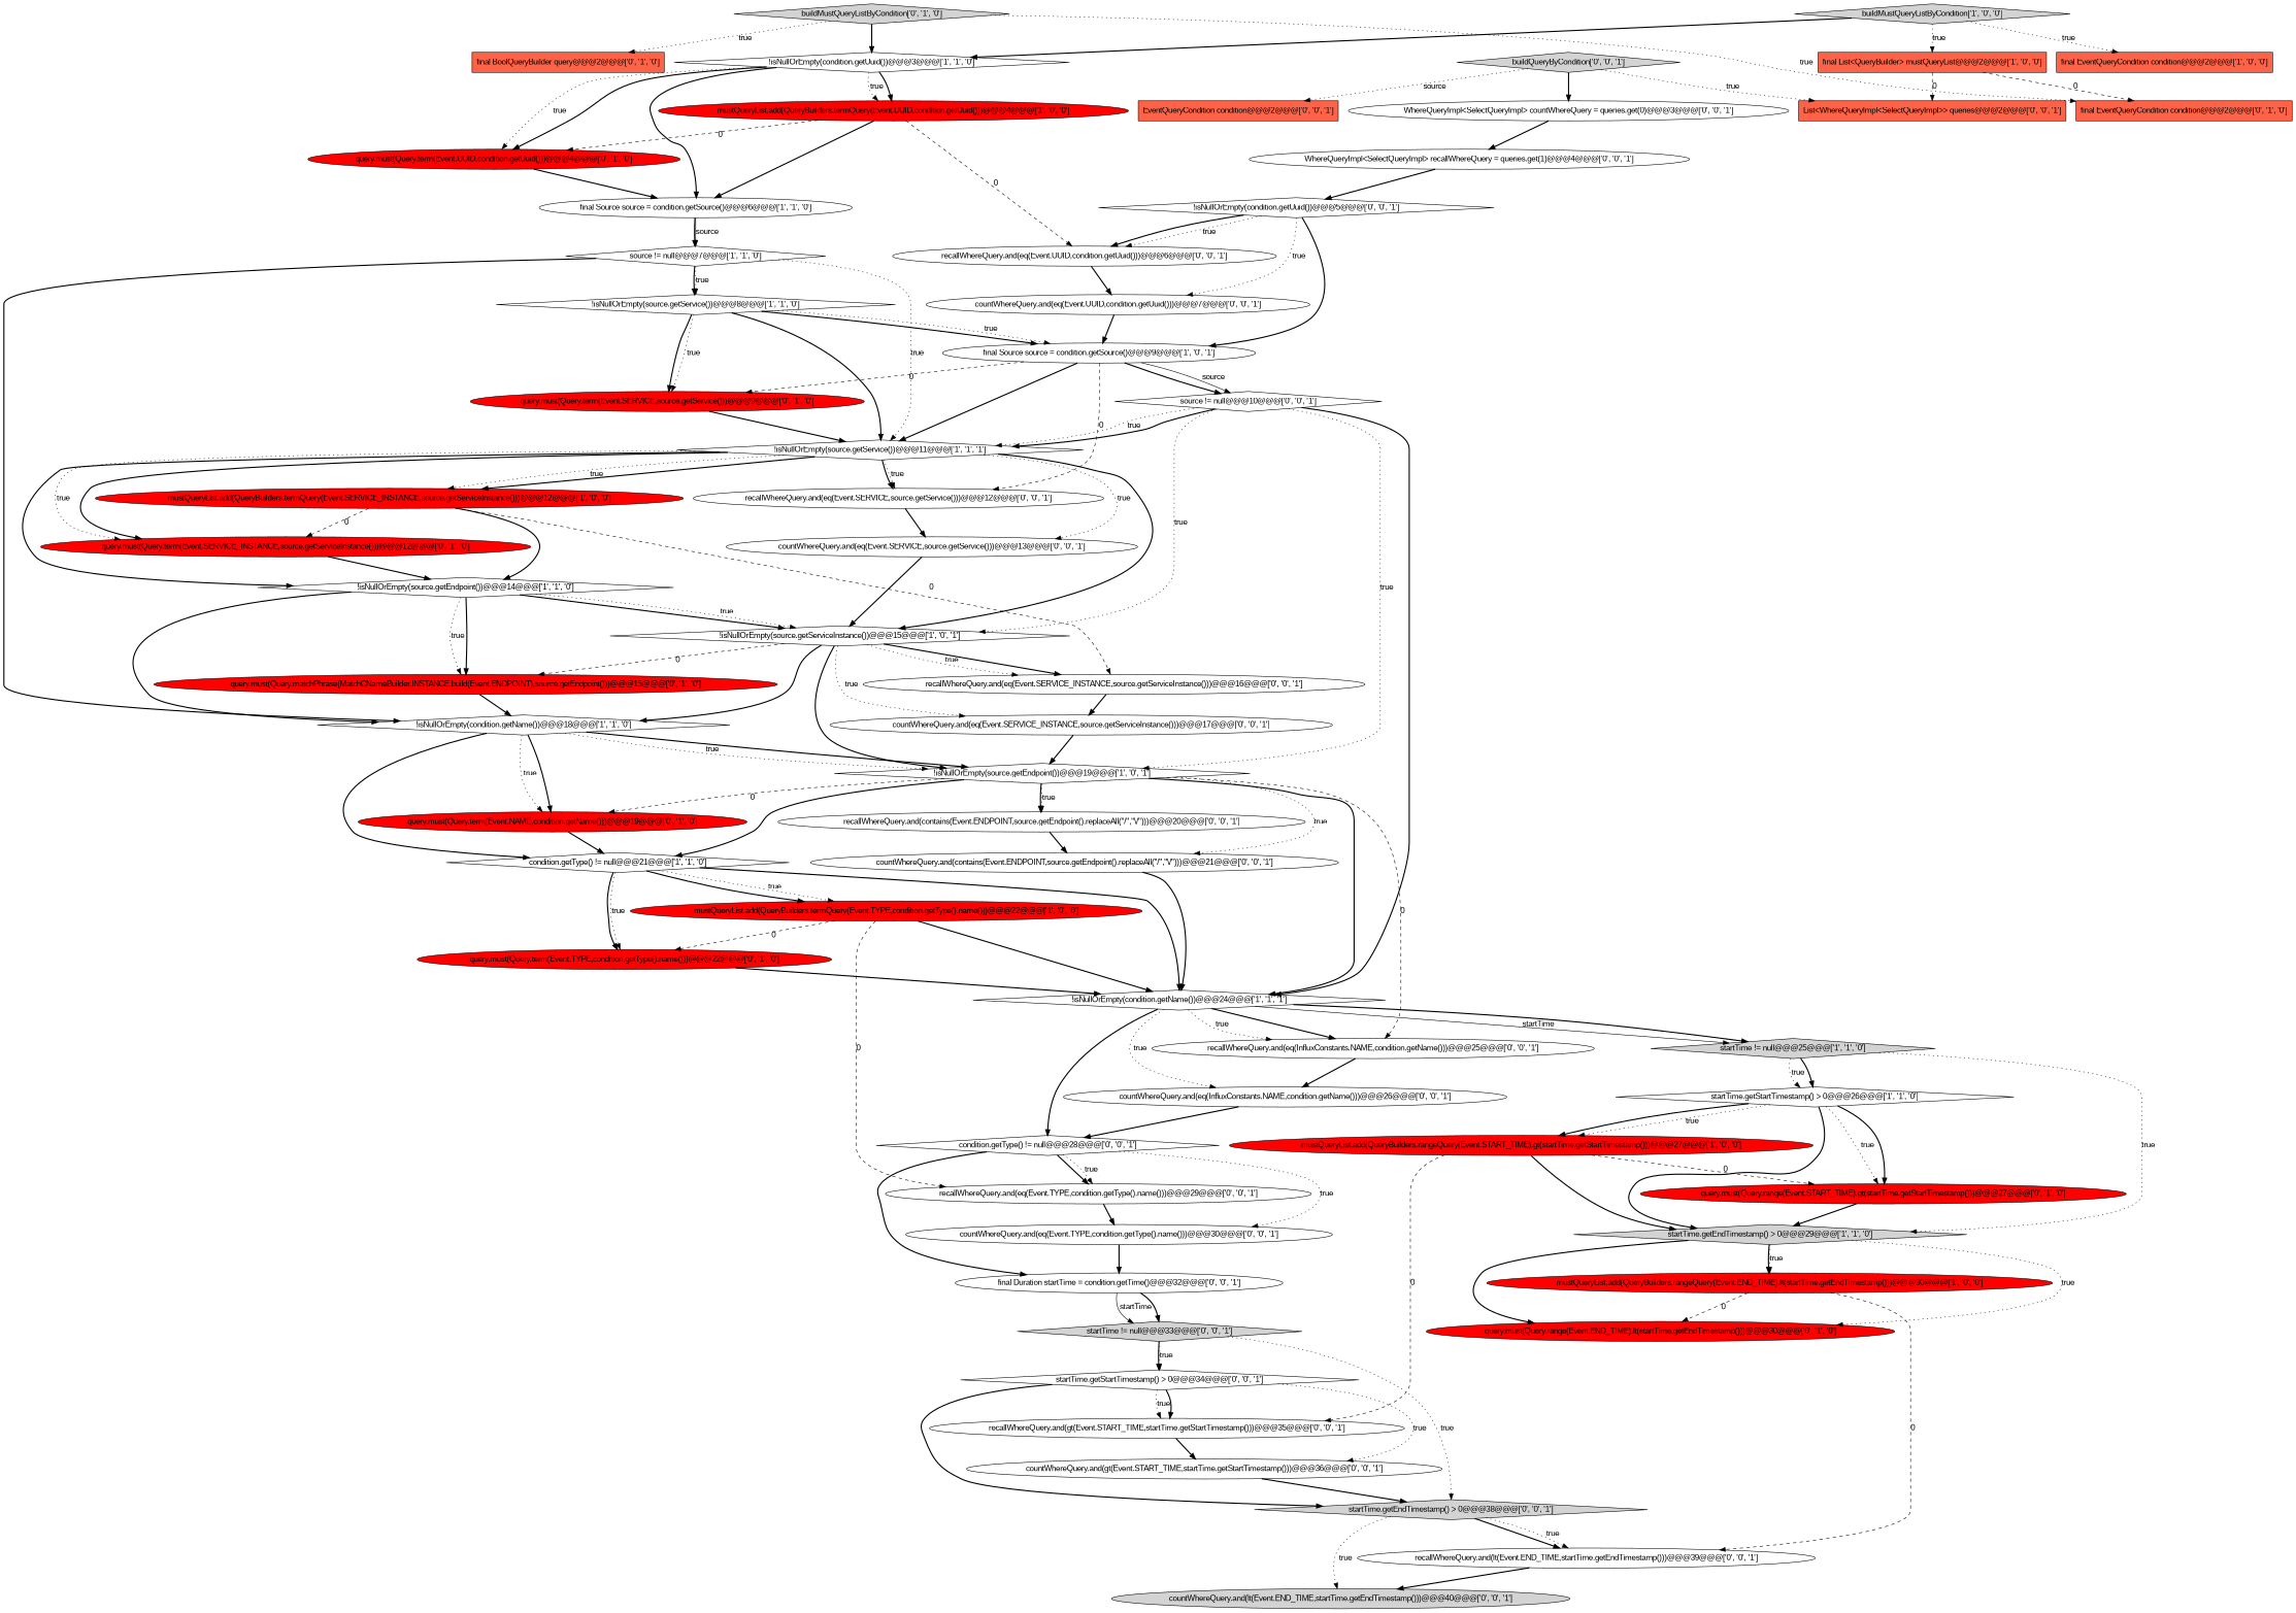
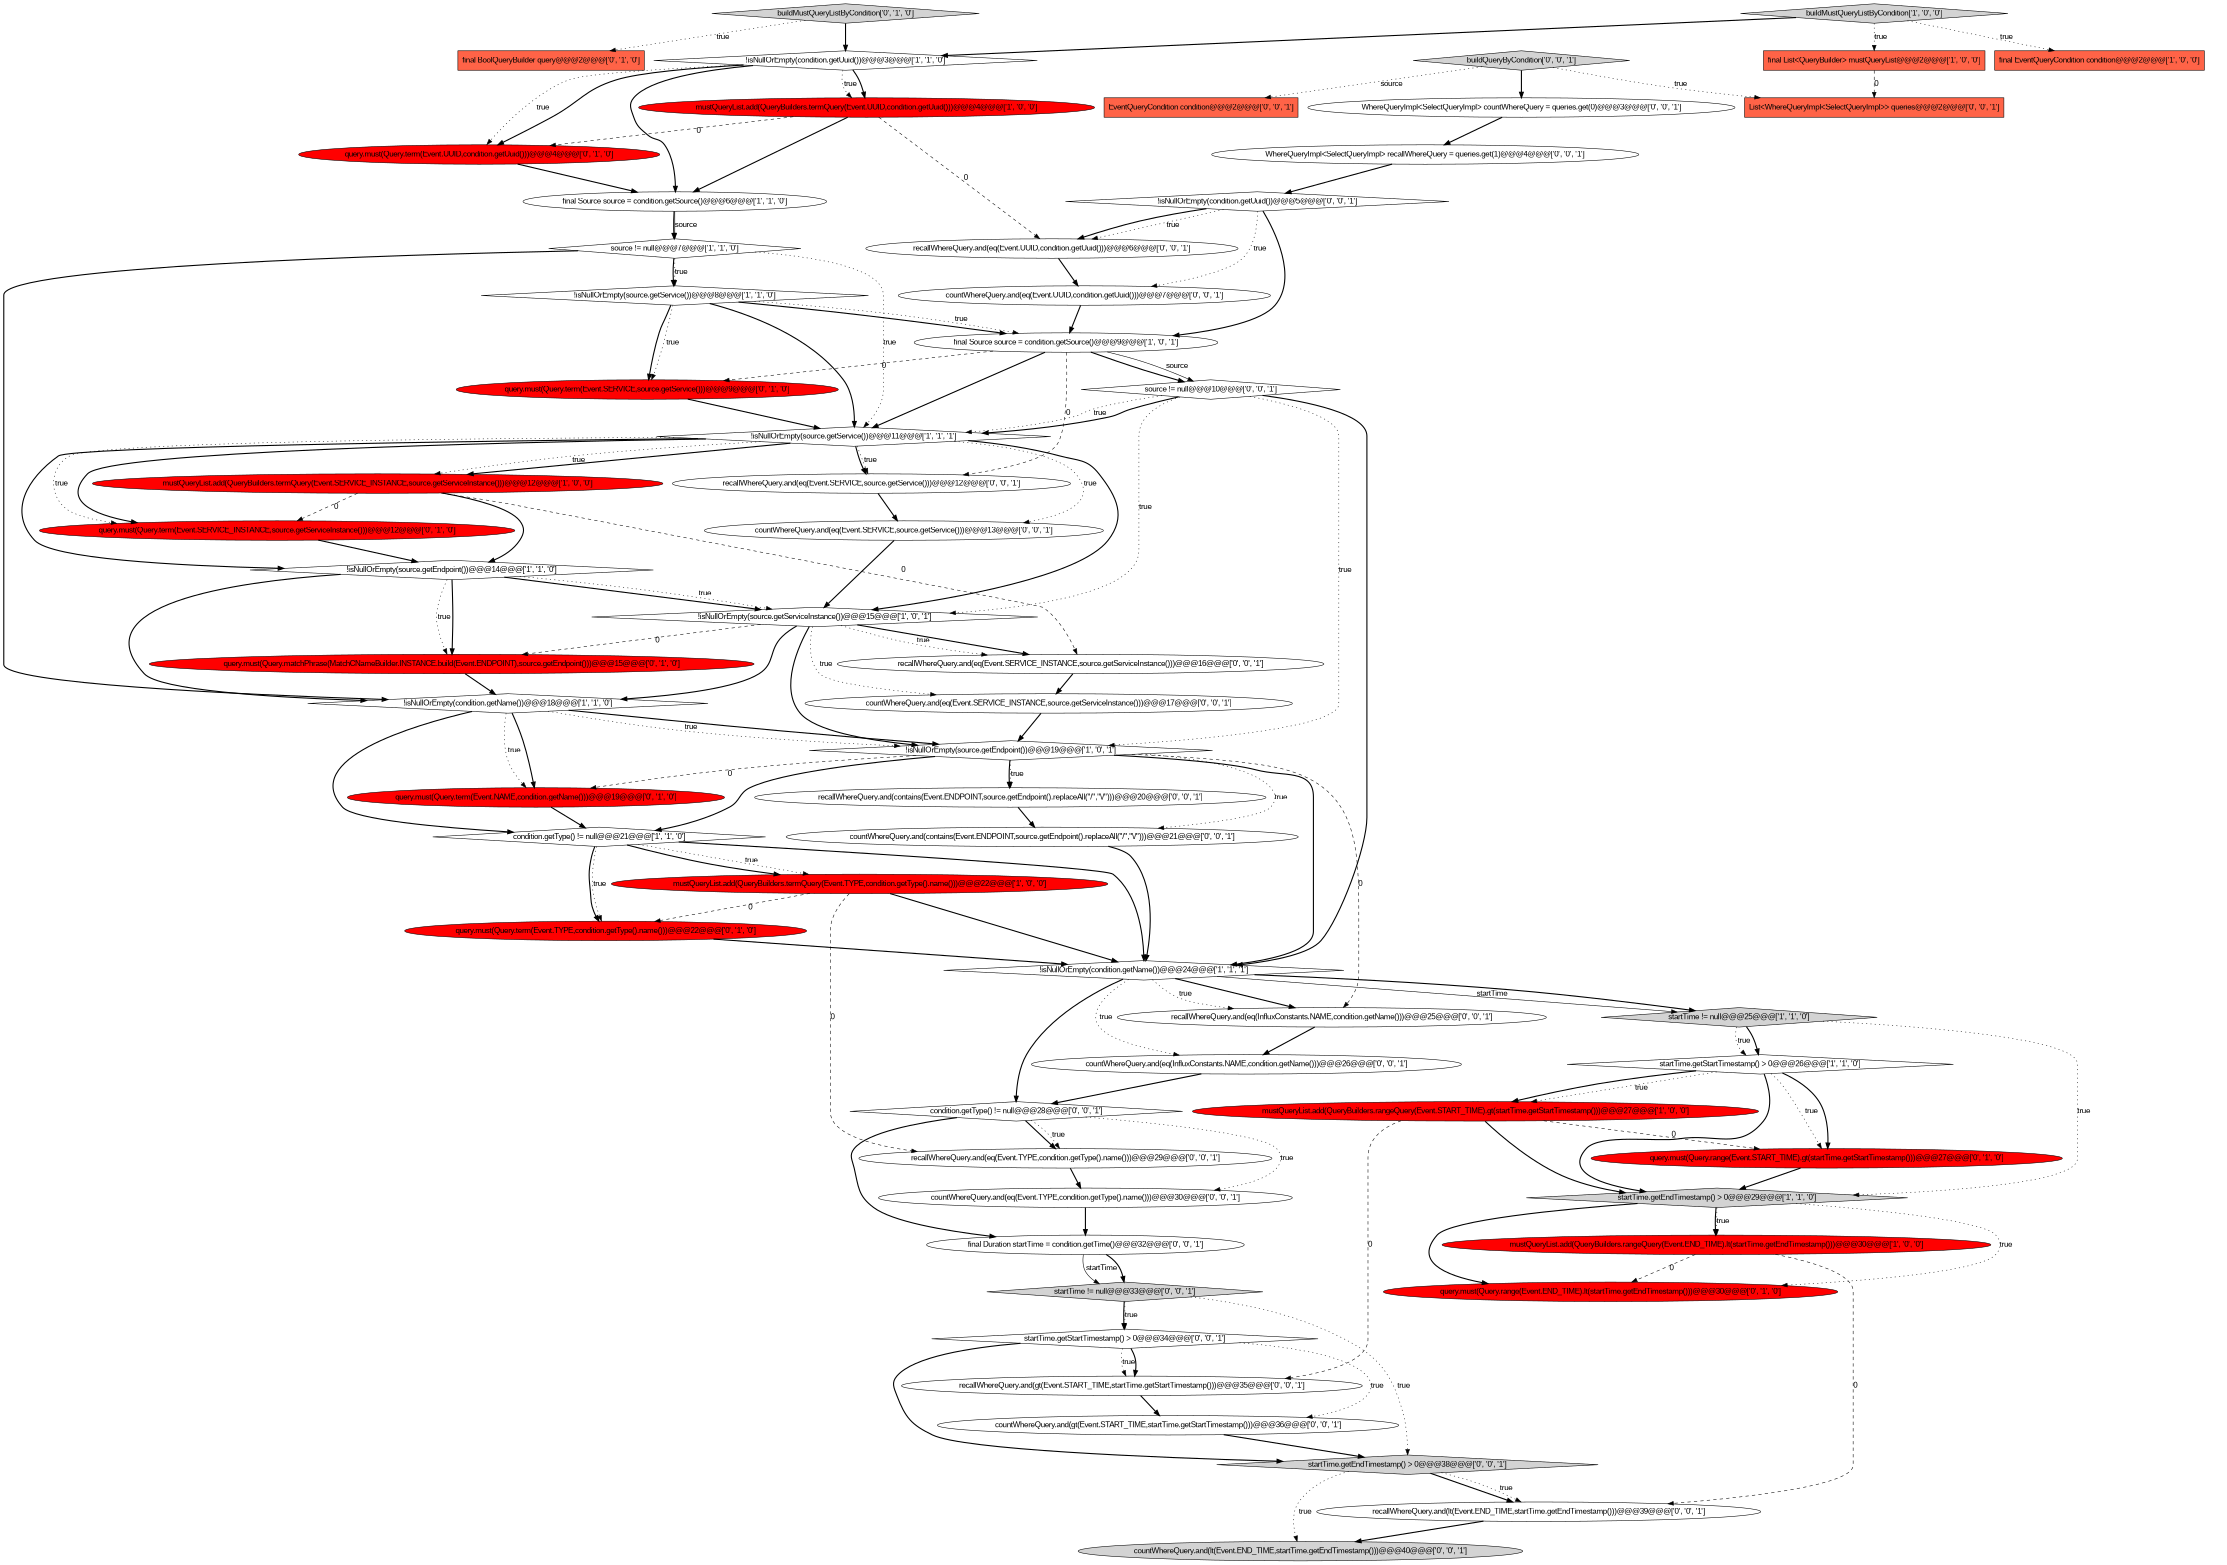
  digraph {
    fontname="Liberation Sans"
    node [fillcolor=white fontname="Liberation Sans" shape=ellipse style=filled]
    edge [fontname="Liberation Sans" style=bold]
-   n1 [fillcolor=tomato label="final EventQueryCondition condition@@@2@@@['0', '1', '0']" shape=box]
    n2 [label="!isNullOrEmpty(condition.getName())@@@18@@@['1', '1', '0']" shape=diamond]
    n3 [label="condition.getType() != null@@@21@@@['1', '1', '0']" shape=diamond]
    n4 [fillcolor=red label="query.must(Query.term(Event.NAME,condition.getName()))@@@19@@@['0', '1', '0']"]
    n5 [label="!isNullOrEmpty(source.getEndpoint())@@@19@@@['1', '0', '1']" shape=diamond]
    n6 [label="!isNullOrEmpty(condition.getName())@@@24@@@['1', '1', '1']" shape=diamond]
    n7 [fillcolor=red label="mustQueryList.add(QueryBuilders.termQuery(Event.TYPE,condition.getType().name()))@@@22@@@['1', '0', '0']"]
    n8 [fillcolor=red label="query.must(Query.term(Event.TYPE,condition.getType().name()))@@@22@@@['0', '1', '0']"]
    n9 [label="recallWhereQuery.and(eq(InfluxConstants.NAME,condition.getName()))@@@25@@@['0', '0', '1']"]
    n10 [label="countWhereQuery.and(contains(Event.ENDPOINT,source.getEndpoint().replaceAll(\"/\",\"\\/\")))@@@21@@@['0', '0', '1']"]
    n11 [label="recallWhereQuery.and(contains(Event.ENDPOINT,source.getEndpoint().replaceAll(\"/\",\"\\/\")))@@@20@@@['0', '0', '1']"]
    n12 [fillcolor=red label="mustQueryList.add(QueryBuilders.termQuery(Event.UUID,condition.getUuid()))@@@4@@@['1', '0', '0']"]
    n13 [label="final Source source = condition.getSource()@@@6@@@['1', '1', '0']"]
    n14 [fillcolor=red label="query.must(Query.term(Event.UUID,condition.getUuid()))@@@4@@@['0', '1', '0']"]
    n15 [label="recallWhereQuery.and(eq(Event.UUID,condition.getUuid()))@@@6@@@['0', '0', '1']"]
    n16 [label="source != null@@@7@@@['1', '1', '0']" shape=diamond]
    n17 [label="countWhereQuery.and(eq(Event.UUID,condition.getUuid()))@@@7@@@['0', '0', '1']"]
    n18 [label="final Source source = condition.getSource()@@@9@@@['1', '0', '1']"]
    n19 [fillcolor=red label="query.must(Query.term(Event.SERVICE,source.getService()))@@@9@@@['0', '1', '0']"]
    n20 [label="!isNullOrEmpty(source.getService())@@@11@@@['1', '1', '1']" shape=diamond]
    n21 [label="recallWhereQuery.and(eq(Event.SERVICE,source.getService()))@@@12@@@['0', '0', '1']"]
    n22 [label="source != null@@@10@@@['0', '0', '1']" shape=diamond]
    n23 [fillcolor=red label="query.must(Query.term(Event.SERVICE_INSTANCE,source.getServiceInstance()))@@@12@@@['0', '1', '0']"]
    n24 [label="!isNullOrEmpty(source.getEndpoint())@@@14@@@['1', '1', '0']" shape=diamond]
    n25 [label="countWhereQuery.and(eq(Event.SERVICE,source.getService()))@@@13@@@['0', '0', '1']"]
    n26 [label="!isNullOrEmpty(source.getServiceInstance())@@@15@@@['1', '0', '1']" shape=diamond]
    n27 [fillcolor=red label="mustQueryList.add(QueryBuilders.termQuery(Event.SERVICE_INSTANCE,source.getServiceInstance()))@@@12@@@['1', '0', '0']"]
    n28 [label="recallWhereQuery.and(gt(Event.START_TIME,startTime.getStartTimestamp()))@@@35@@@['0', '0', '1']"]
    n29 [label="countWhereQuery.and(gt(Event.START_TIME,startTime.getStartTimestamp()))@@@36@@@['0', '0', '1']"]
    n30 [fillcolor=lightgray label="startTime.getEndTimestamp() > 0@@@38@@@['0', '0', '1']" shape=diamond]
    n31 [label="countWhereQuery.and(eq(InfluxConstants.NAME,condition.getName()))@@@26@@@['0', '0', '1']"]
    n32 [label="condition.getType() != null@@@28@@@['0', '0', '1']" shape=diamond]
    n33 [fillcolor=lightgray label="startTime != null@@@25@@@['1', '1', '0']" shape=diamond]
    n34 [label="recallWhereQuery.and(eq(Event.TYPE,condition.getType().name()))@@@29@@@['0', '0', '1']"]
    n35 [label="final Duration startTime = condition.getTime()@@@32@@@['0', '0', '1']"]
    n36 [label="countWhereQuery.and(eq(Event.TYPE,condition.getType().name()))@@@30@@@['0', '0', '1']"]
    n37 [label="startTime.getStartTimestamp() > 0@@@26@@@['1', '1', '0']" shape=diamond]
    n38 [fillcolor=lightgray label="startTime.getEndTimestamp() > 0@@@29@@@['1', '1', '0']" shape=diamond]
    n39 [label="!isNullOrEmpty(source.getService())@@@8@@@['1', '1', '0']" shape=diamond]
    n40 [fillcolor=red label="query.must(Query.matchPhrase(MatchCNameBuilder.INSTANCE.build(Event.ENDPOINT),source.getEndpoint()))@@@15@@@['0', '1', '0']"]
    n41 [label="!isNullOrEmpty(condition.getUuid())@@@5@@@['0', '0', '1']" shape=diamond]
    n42 [label="!isNullOrEmpty(condition.getUuid())@@@3@@@['1', '1', '0']" shape=diamond]
    n43 [label="recallWhereQuery.and(lt(Event.END_TIME,startTime.getEndTimestamp()))@@@39@@@['0', '0', '1']"]
    n44 [fillcolor=lightgray label="countWhereQuery.and(lt(Event.END_TIME,startTime.getEndTimestamp()))@@@40@@@['0', '0', '1']"]
    n45 [label="recallWhereQuery.and(eq(Event.SERVICE_INSTANCE,source.getServiceInstance()))@@@16@@@['0', '0', '1']"]
    n46 [label="countWhereQuery.and(eq(Event.SERVICE_INSTANCE,source.getServiceInstance()))@@@17@@@['0', '0', '1']"]
    n47 [fillcolor=lightgray label="buildQueryByCondition['0', '0', '1']" shape=diamond]
    n48 [fillcolor=tomato label="List<WhereQueryImpl<SelectQueryImpl>> queries@@@2@@@['0', '0', '1']" shape=box]
    n49 [fillcolor=tomato label="EventQueryCondition condition@@@2@@@['0', '0', '1']" shape=box]
    n50 [label="WhereQueryImpl<SelectQueryImpl> countWhereQuery = queries.get(0)@@@3@@@['0', '0', '1']"]
    n51 [label="WhereQueryImpl<SelectQueryImpl> recallWhereQuery = queries.get(1)@@@4@@@['0', '0', '1']"]
    n52 [fillcolor=lightgray label="startTime != null@@@33@@@['0', '0', '1']" shape=diamond]
    n53 [label="startTime.getStartTimestamp() > 0@@@34@@@['0', '0', '1']" shape=diamond]
    n54 [fillcolor=red label="mustQueryList.add(QueryBuilders.rangeQuery(Event.END_TIME).lt(startTime.getEndTimestamp()))@@@30@@@['1', '0', '0']"]
    n55 [fillcolor=red label="query.must(Query.range(Event.END_TIME).lt(startTime.getEndTimestamp()))@@@30@@@['0', '1', '0']"]
    n56 [fillcolor=tomato label="final List<QueryBuilder> mustQueryList@@@2@@@['1', '0', '0']" shape=box]
    n57 [fillcolor=tomato label="final BoolQueryBuilder query@@@2@@@['0', '1', '0']" shape=box]
    n58 [fillcolor=red label="query.must(Query.range(Event.START_TIME).gt(startTime.getStartTimestamp()))@@@27@@@['0', '1', '0']"]
    n59 [fillcolor=red label="mustQueryList.add(QueryBuilders.rangeQuery(Event.START_TIME).gt(startTime.getStartTimestamp()))@@@27@@@['1', '0', '0']"]
    n60 [fillcolor=lightgray label="buildMustQueryListByCondition['0', '1', '0']" shape=diamond]
    n61 [fillcolor=lightgray label="buildMustQueryListByCondition['1', '0', '0']" shape=diamond]
    n62 [fillcolor=tomato label="final EventQueryCondition condition@@@2@@@['1', '0', '0']" shape=box]
    n2 -> n3
    n2 -> n4
    n2 -> n4 [label=true style=dotted]
    n2 -> n5
    n2 -> n5 [label=true style=dotted]
    n3 -> n6
    n3 -> n7 [label=true style=dotted]
    n3 -> n7
    n3 -> n8 [label=true style=dotted]
    n3 -> n8
    n4 -> n3
    n5 -> n3
    n5 -> n4 [label=0 style=dashed]
    n5 -> n6
    n5 -> n9 [label=0 style=dashed]
    n5 -> n10 [label=true style=dotted]
    n5 -> n11 [label=true style=dotted]
    n5 -> n11
    n6 -> n9 [label=true style=dotted]
    n6 -> n9
    n6 -> n31 [label=true style=dotted]
    n6 -> n32
    n6 -> n33 [label=startTime style=solid]
    n6 -> n33
    n7 -> n6
    n7 -> n8 [label=0 style=dashed]
    n7 -> n34 [label=0 style=dashed]
    n8 -> n6
    n9 -> n31
    n10 -> n6
    n11 -> n10
    n12 -> n13
    n12 -> n14 [label=0 style=dashed]
    n12 -> n15 [label=0 style=dashed]
    n13 -> n16
    n13 -> n16 [label=source style=solid]
    n14 -> n13
    n15 -> n17
    n16 -> n2
    n16 -> n20 [label=true style=dotted]
    n16 -> n39 [label=true style=dotted]
    n16 -> n39
    n17 -> n18
    n18 -> n19 [label=0 style=dashed]
    n18 -> n20
    n18 -> n21 [label=0 style=dashed]
    n18 -> n22 [label=source style=solid]
    n18 -> n22
    n19 -> n20
    n20 -> n21
    n20 -> n21 [label=true style=dotted]
    n20 -> n23 [label=true style=dotted]
    n20 -> n23
    n20 -> n24
    n20 -> n25 [label=true style=dotted]
    n20 -> n26
    n20 -> n27
    n20 -> n27 [label=true style=dotted]
    n21 -> n25
    n22 -> n5 [label=true style=dotted]
    n22 -> n6
    n22 -> n20
    n22 -> n20 [label=true style=dotted]
    n22 -> n26 [label=true style=dotted]
    n23 -> n24
    n24 -> n2
    n24 -> n26
    n24 -> n26 [label=true style=dotted]
    n24 -> n40
    n24 -> n40 [label=true style=dotted]
    n25 -> n26
    n26 -> n2
    n26 -> n5
    n26 -> n40 [label=0 style=dashed]
    n26 -> n45
    n26 -> n45 [label=true style=dotted]
    n26 -> n46 [label=true style=dotted]
    n27 -> n23 [label=0 style=dashed]
    n27 -> n24
    n27 -> n45 [label=0 style=dashed]
    n28 -> n29
    n29 -> n30
    n30 -> n43
    n30 -> n43 [label=true style=dotted]
    n30 -> n44 [label=true style=dotted]
    n31 -> n32
    n32 -> n34
    n32 -> n34 [label=true style=dotted]
    n32 -> n35
    n32 -> n36 [label=true style=dotted]
    n33 -> n37
    n33 -> n37 [label=true style=dotted]
    n33 -> n38 [label=true style=dotted]
    n34 -> n36
    n35 -> n52 [label=startTime style=solid]
    n35 -> n52
    n36 -> n35
    n37 -> n38
    n37 -> n58 [label=true style=dotted]
    n37 -> n58
    n37 -> n59 [label=true style=dotted]
    n37 -> n59
    n38 -> n54 [label=true style=dotted]
    n38 -> n54
    n38 -> n55 [label=true style=dotted]
    n38 -> n55
    n39 -> n18
    n39 -> n18 [label=true style=dotted]
    n39 -> n19 [label=true style=dotted]
    n39 -> n19
    n39 -> n20
    n40 -> n2
    n41 -> n15 [label=true style=dotted]
    n41 -> n15
    n41 -> n17 [label=true style=dotted]
    n41 -> n18
    n42 -> n12
    n42 -> n12 [label=true style=dotted]
    n42 -> n13
    n42 -> n14 [label=true style=dotted]
    n42 -> n14
    n43 -> n44
    n45 -> n46
    n46 -> n5
    n47 -> n48 [label=true style=dotted]
    n47 -> n49 [label=source style=dotted]
    n47 -> n50
    n50 -> n51
    n51 -> n41
    n52 -> n30 [label=true style=dotted]
    n52 -> n53 [label=true style=dotted]
    n52 -> n53
    n53 -> n28 [label=true style=dotted]
    n53 -> n28
    n53 -> n29 [label=true style=dotted]
    n53 -> n30
    n54 -> n43 [label=0 style=dashed]
    n54 -> n55 [label=0 style=dashed]
-   n56 -> n1 [label=0 style=dashed]
    n56 -> n48 [label=0 style=dashed]
    n58 -> n38
    n59 -> n28 [label=0 style=dashed]
    n59 -> n38
    n59 -> n58 [label=0 style=dashed]
-   n60 -> n1 [label=true style=dotted]
    n60 -> n42
    n60 -> n57 [label=true style=dotted]
    n61 -> n42
    n61 -> n56 [label=true style=dotted]
    n61 -> n62 [label=true style=dotted]
  }
